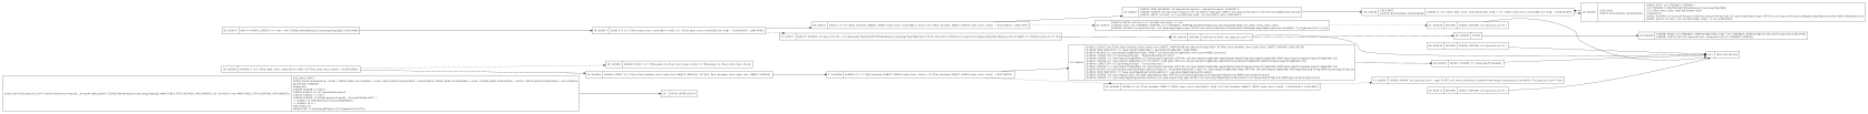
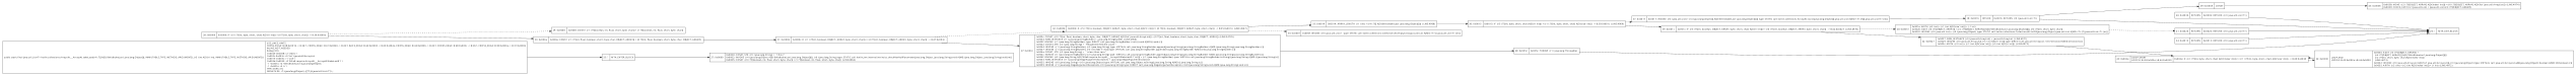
  digraph {
    fontname="Open Sans"
    rankdir=LR
    node [fontname="Open Sans" shape=record]
    edge [fontname="Open Sans"]
    n1 [label="{25\:\ ?|MTH_ENTER_BLOCK\l}"]
+   n2 [label="{27\:\ 0x0000|0x0000: CONST_STR  (r0 I:java.lang.String) =  \"\<this\>\" \l0x0002: INVOKE  (r4 I:java.lang.Object A[D('$this$takeLast' java.lang.Object[])]), (r0 I:java.lang.String) type: STATIC call: kotlin.jvm.internal.Intrinsics.checkNotNullParameter(java.lang.Object, java.lang.String):void A[MD:(java.lang.Object, java.lang.String):void (m)]\l0x0005: CONST  (r0 I:??[boolean, int, float, short, byte, char]) = (1 ??[boolean, int, float, short, byte, char])  (LINE:4966)\l}"]
    n3 [label="{28\:\ 0x0006|0x0006: IF  (r5 I:??[int, byte, short, char] A[D('n' int)]) \< (0 ??[int, byte, short, char])  \-\> B:30:0x000a \l}"]
    n4 [label="{29\:\ 0x0008|0x0008: CONST  (r1 I:??[boolean, int, float, short, byte, char]) = (1 ??[boolean, int, float, short, byte, char]) \l}"]
    n5 [label="{30\:\ 0x000a|0x000a: CONST  (r1 I:??[int, float, boolean, short, byte, char, OBJECT, ARRAY]) = (0 ??[int, float, boolean, short, byte, char, OBJECT, ARRAY]) \l}"]
    n6 [label="{31\:\ 0x000b|0x000b: IF  (r1 I:??[int, boolean, OBJECT, ARRAY, byte, short, char]) == (0 ??[int, boolean, OBJECT, ARRAY, byte, short, char])  \-\> B:47:0x003c \l}"]
    n7 [label="{32\:\ 0x000d|0x000d: IF  (r5 I:??[int, boolean, OBJECT, ARRAY, byte, short, char] A[D('n' int)]) != (0 ??[int, boolean, OBJECT, ARRAY, byte, short, char])  \-\> B:35:0x0014  (LINE:4967)\l}"]
    n8 [label="{47\:\ 0x003c|0x003c: CONST  (r0 I:??[int, float, boolean, short, byte, char, OBJECT, ARRAY] A[D('list' java.util.ArrayList)]) = (0 ??[int, float, boolean, short, byte, char, OBJECT, ARRAY])  (LINE:24725)\l0x003d: NEW_INSTANCE  (r1 I:java.lang.StringBuilder) =  java.lang.StringBuilder  (LINE:4966)\l0x003f: INVOKE  (r1 I:java.lang.StringBuilder) type: DIRECT call: java.lang.StringBuilder.\<init\>():void A[MD:():void (c)]\l0x0042: CONST_STR  (r2 I:java.lang.String) =  \"Requested element count \" \l0x0044: INVOKE  (r1 I:java.lang.StringBuilder), (r2 I:java.lang.String) type: VIRTUAL call: java.lang.StringBuilder.append(java.lang.String):java.lang.StringBuilder A[MD:(java.lang.String):java.lang.StringBuilder (c)]\l0x0047: INVOKE  (r1 I:java.lang.StringBuilder), (r5 I:int A[D('n' int)]) type: VIRTUAL call: java.lang.StringBuilder.append(int):java.lang.StringBuilder A[MD:(int):java.lang.StringBuilder (c)]\l0x004a: CONST_STR  (r2 I:java.lang.String) =  \" is less than zero.\" \l0x004c: INVOKE  (r1 I:java.lang.StringBuilder), (r2 I:java.lang.String) type: VIRTUAL call: java.lang.StringBuilder.append(java.lang.String):java.lang.StringBuilder A[MD:(java.lang.String):java.lang.StringBuilder (c)]\l0x004f: INVOKE  (r0 I:java.lang.String A[D('$i$a$\-require\-ArraysKt___ArraysKt$takeLast$1' int)]) = (r1 I:java.lang.StringBuilder) type: VIRTUAL call: java.lang.StringBuilder.toString():java.lang.String A[MD:():java.lang.String (c)]\l0x0053: NEW_INSTANCE  (r1 I:java.lang.IllegalArgumentException) =  java.lang.IllegalArgumentException \l0x0055: INVOKE  (r0 I:java.lang.String) = (r0 I:java.lang.Object) type: VIRTUAL call: java.lang.Object.toString():java.lang.String A[MD:():java.lang.String (c)]\l0x0059: INVOKE  (r1 I:java.lang.IllegalArgumentException), (r0 I:java.lang.String) type: DIRECT call: java.lang.IllegalArgumentException.\<init\>(java.lang.String):void A[MD:(java.lang.String):void (c)]\l}"]
    n9 [label="{33\:\ 0x000f|0x000f: INVOKE  (r0 I:java.util.List) =  type: STATIC call: kotlin.collections.CollectionsKt.emptyList():java.util.List A[MD:\<T\>:():java.util.List\<T\> (m)]\l}"]
    n10 [label="{35\:\ 0x0014|0x0014: ARRAY_LENGTH  (r1 I:int) = (r4 I:??[] A[D('$this$takeLast' java.lang.Object[])])  (LINE:4968)\l}"]
    n11 [label="{48\:\ 0x005c|0x005c: THROW  (r1 I:java.lang.Throwable) \l}"]
    n12 [label="{36\:\ 0x0015|0x0015: IF  (r5 I:??[int, byte, short, char] A[D('n' int)]) \< (r1 I:??[int, byte, short, char] A[D('size' int)])  \-\> B:39:0x001c  (LINE:4969)\l}"]
    n13 [label="{34\:\ 0x0013|RETURN\l|0x0013: RETURN  (r0 I:java.util.List\<T\>) \l}"]
    n14 [label="{26\:\ ?|MTH_EXIT_BLOCK\l}"]
    n15 [label="{37\:\ 0x0017|0x0017: INVOKE  (r0 I:java.util.List) = (r4 I:java.lang.Object[] A[D('$this$takeLast' java.lang.Object[])]) type: STATIC call: kotlin.collections.ArraysKt.toList(java.lang.Object[]):java.util.List A[MD:\<T\>:(T[]):java.util.List\<T\> (m)]\l}"]
    n16 [label="{39\:\ 0x001c|0x001c: IF  (r5 I:??[int, boolean, OBJECT, ARRAY, byte, short, char] A[D('n' int)]) != (r0 I:??[int, boolean, OBJECT, ARRAY, byte, short, char])  \-\> B:42:0x0027  (LINE:4970)\l}"]
    n17 [label="{38\:\ 0x001b|RETURN\l|0x001b: RETURN  (r0 I:java.util.List\<T\>) \l}"]
    n18 [label="{40\:\ 0x001e|0x001e: ARITH  (r0 I:int) = (r1 I:int A[D('size' int)]) + (\-1 int) \l0x0020: AGET  (r0 I:??[OBJECT, ARRAY]) = (r4 I:??[OBJECT, ARRAY][] A[D('$this$takeLast' java.lang.Object[])]), (r0 I:??[int, short, byte, char]) \l0x0022: INVOKE  (r0 I:java.util.List) = (r0 I:java.lang.Object) type: STATIC call: kotlin.collections.CollectionsKt.listOf(java.lang.Object):java.util.List A[MD:\<T\>:(T):java.util.List\<T\> (m)]\l}"]
    n19 [label="{42\:\ 0x0027|0x0027: NEW_INSTANCE  (r0 I:java.util.ArrayList) =  java.util.ArrayList  (LINE:4971)\l0x0029: INVOKE  (r0 I:java.util.ArrayList), (r5 I:int A[D('n' int)]) type: DIRECT call: java.util.ArrayList.\<init\>(int):void A[MD:(int):void (c)]\l0x002c: ARITH  (r2 I:int) = (r1 I:int A[D('size' int)]) \- (r5 I:int A[D('n' int)])  (LINE:4972)\l}"]
    n20 [label="{49\:\ 0x0038|CONST\l}"]
    n21 [label="{41\:\ 0x0026|RETURN\l|0x0026: RETURN  (r0 I:java.util.List\<T\>) \l}"]
-   n22 [label="{43\:\ 0x002e|STR_START\lLOOP:0: B:43:0x002e\-\>B:44:0x0030\l|0x002e: IF  (r2 I:??[int, byte, short, char] A[D('index' int)]) \>= (r1 I:??[int, byte, short, char] A[D('size' int)])  \-\> B:49:0x0038 \l}"]
+   n22 [label="{43\:\ 0x002e|LOOP_START\lLOOP:0: B:43:0x002e\-\>B:44:0x0030\l|0x002e: IF  (r2 I:??[int, byte, short, char] A[D('index' int)]) \>= (r1 I:??[int, byte, short, char] A[D('size' int)])  \-\> B:49:0x0038 \l}"]
    n23 [label="{44\:\ 0x0030|LOOP_END\lLOOP:0: B:43:0x002e\-\>B:44:0x0030\l|0x0030: AGET  (r3 I:??[OBJECT, ARRAY]) = \l  (r4 I:??[OBJECT, ARRAY][] A[D('$this$takeLast' java.lang.Object[])])\l  (r2 I:??[int, short, byte, char] A[D('index' int)])\l  (LINE:4073)\l0x0032: INVOKE  (r0 I:java.util.ArrayList A[D('list' java.util.ArrayList)]), (r3 I:java.lang.Object) type: VIRTUAL call: java.util.ArrayList.add(java.lang.Object):boolean A[MD:(E):boolean (c)]\l0x0035: ARITH  (r2 I:int) = (r2 I:int A[D('index' int)]) + (1 int)  (LINE:4972)\l}"]
    n24 [label="{45\:\ 0x0038|0x0038: MOVE  (r2 I:??[OBJECT, ARRAY] A[D('index' int)]) = (r0 I:??[OBJECT, ARRAY] A[D('list' java.util.ArrayList)])  (LINE:4974)\l0x0039: CHECK_CAST (r2 I:java.util.List) = (java.util.List) (r2 I:??[OBJECT, ARRAY]) \l}"]
    n25 [label="{46\:\ 0x003b|RETURN\l|0x003b: RETURN  (r2 I:java.util.List\<T\>) \l}"]
    n26 [label="{public static final java.util.List\<T\> kotlin.collections.ArraysKt___ArraysKt.takeLast((r4 I:T[] A[D('$this$takeLast' java.lang.Object[]), IMMUTABLE_TYPE, METHOD_ARGUMENT]), (r5 I:int A[D('n' int), IMMUTABLE_TYPE, METHOD_ARGUMENT]))  | USE_LINES_HINTS\lCROSS_EDGE: B:38:0x001b \-\> B:26:?, CROSS_EDGE: B:41:0x0026 \-\> B:26:?, BACK_EDGE: B:44:0x0030 \-\> B:43:0x002e, CROSS_EDGE: B:46:0x003b \-\> B:26:?, CROSS_EDGE: B:48:0x005c \-\> B:26:?, CROSS_EDGE: B:30:0x000a \-\> B:31:0x000b\lINLINE_NOT_NEEDED\lDebug Info:\l  0x002e\-0x0038: r2 'index' I\l  0x002c\-0x003c: r0 'list' Ljava\/util\/ArrayList;\l  0x0015\-0x003c: r1 'size' I\l  0x003d\-0x0053: r0 '$i$a$\-require\-ArraysKt___ArraysKt$takeLast$1' I\l  \-1 \-0x005c: r4 '$this$takeLast' [Ljava\/lang\/Object;\l  \-1 \-0x005c: r5 'n' I\lTYPE_VARS: [T]\lSIGNATURE: \<T:Ljava\/lang\/Object;\>([TT;I)Ljava\/util\/List\<TT;\>;\l}"]
+   n1 -> n2
    n3 -> n4 [style=dashed]
    n3 -> n5
    n5 -> n6
    n6 -> n7 [style=dashed]
    n6 -> n8
    n7 -> n9 [style=dashed]
+   n7 -> n10
    n8 -> n11
    n10 -> n12
    n11 -> n14
    n12 -> n15 [style=dashed]
    n12 -> n16
    n13 -> n14
    n15 -> n17
    n16 -> n18 [style=dashed]
    n16 -> n19
    n17 -> n14
    n17 -> n20
    n18 -> n21 [style=dashed]
    n19 -> n22
    n20 -> n24
    n21 -> n14
    n22 -> n23 [style=dashed]
    n23 -> n22
    n25 -> n14
    n26 -> n1
  }
